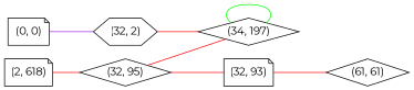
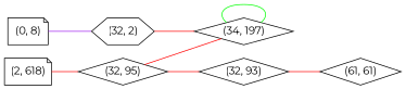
  graph {
    fontname=Montserrat
    rankdir=LR
    node [fontname=Montserrat shape=diamond]
    edge [color=red fontname=Montserrat weight=1]
-   "(0, 0)" [shape=note]
+   "(0, 0)" [shape=note label="(0, 8)"]
    "(32, 2)" [shape=hexagon]
    "(34, 197)"
    n4 [label="(61, 61)"]
-   "(32, 93)" [shape=note]
+   "(32, 93)"
    n6 [label="(2, 618)" shape=note]
    "(32, 95)"
    "(0, 0)" -- "(32, 2)" [color=purple weight=4]
    "(32, 2)" -- "(34, 197)"
    "(34, 197)" -- "(34, 197)" [color=green weight=2]
    "(32, 93)" -- n4
    n6 -- "(32, 95)"
    "(32, 95)" -- "(34, 197)"
    "(32, 95)" -- "(32, 93)"
  }
